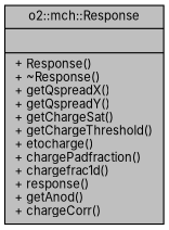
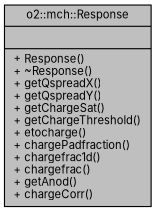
  digraph {
    fontname=Inter
-   n1 [color=black fillcolor=grey75 fontcolor=black fontname=Inter fontsize=10 height=0.2 label="{o2::mch::Response\n||+ Response()\l+ ~Response()\l+ getQspreadX()\l+ getQspreadY()\l+ getChargeSat()\l+ getChargeThreshold()\l+ etocharge()\l+ chargePadfraction()\l+ chargefrac1d()\l+ response()\l+ getAnod()\l+ chargeCorr()\l}" shape=record style=filled width=0.4]
+   n1 [color=black fillcolor=grey75 fontcolor=black fontname=Inter fontsize=10 height=0.2 label="{o2::mch::Response\n||+ Response()\l+ ~Response()\l+ getQspreadX()\l+ getQspreadY()\l+ getChargeSat()\l+ getChargeThreshold()\l+ etocharge()\l+ chargePadfraction()\l+ chargefrac1d()\l+ chargefrac()\l+ getAnod()\l+ chargeCorr()\l}" shape=record style=filled width=0.4]
  }
